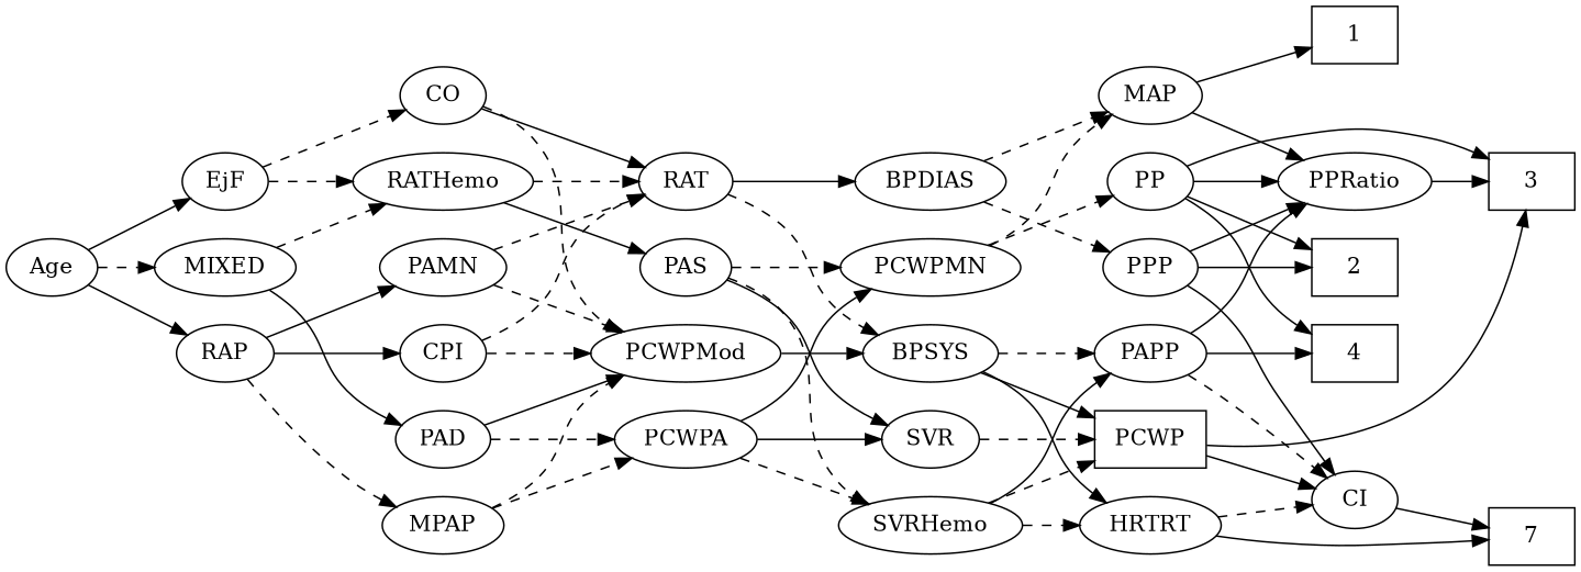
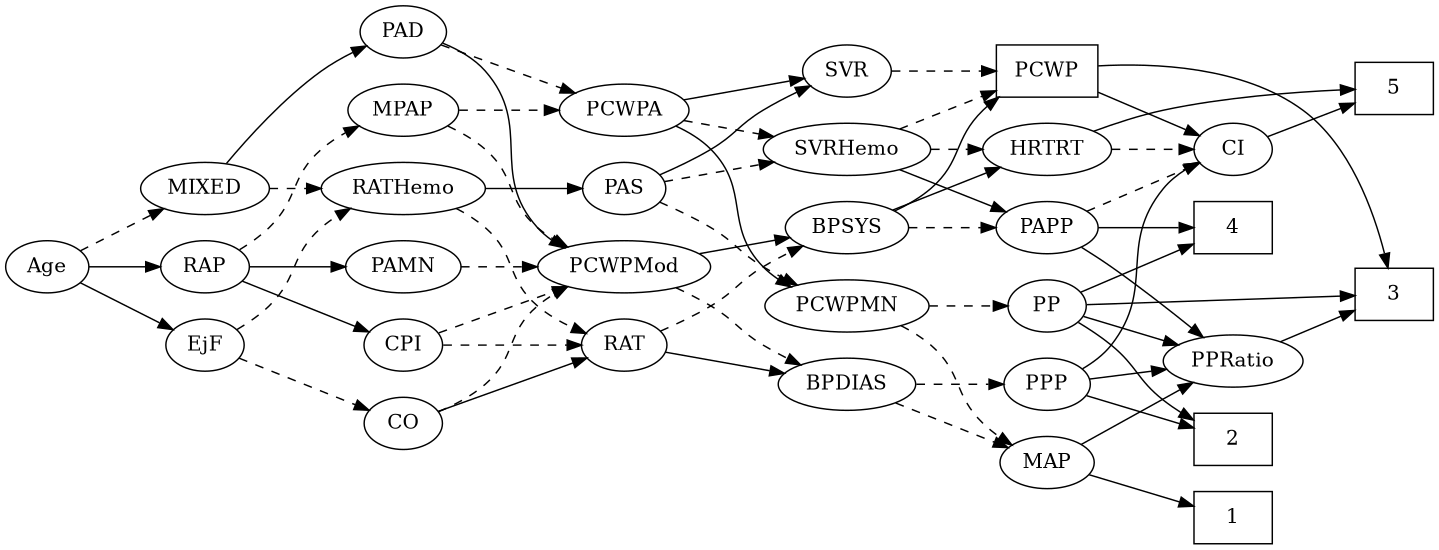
  strict digraph {
    rankdir=LR
    edge [style=solid]
    1 [height=0.5 shape=box width=0.75]
    2 [height=0.5 shape=box width=0.75]
    3 [height=0.5 shape=box width=0.75]
    4 [height=0.5 shape=box width=0.75]
-   5 [height=0.5 shape=box width=0.75 label=7]
+   5 [height=0.5 shape=box width=0.75]
    Age [height=0.5 width=0.75]
    EjF [height=0.5 width=0.75]
    RAP [height=0.5 width=0.77632]
    MIXED [height=0.5 width=1.1193]
    CO [height=0.5 width=0.75]
    RATHemo [height=0.5 width=1.3721]
    PAMN [height=0.5 width=1.011]
    MPAP [height=0.5 width=0.97491]
    CPI [height=0.5 width=0.75]
    PAD [height=0.5 width=0.79437]
    PCWPMod [height=0.5 width=1.4443]
    RAT [height=0.5 width=0.75827]
    PAS [height=0.5 width=0.75]
    PCWPA [height=0.5 width=1.1555]
    BPSYS [height=0.5 width=1.0471]
    BPDIAS [height=0.5 width=1.1735]
    SVR [height=0.5 width=0.77632]
    PCWPMN [height=0.5 width=1.3902]
    SVRHemo [height=0.5 width=1.3902]
    PCWP [height=0.5 shape=box width=0.97491]
    PAPP [height=0.5 width=0.88464]
    HRTRT [height=0.5 width=1.1013]
    MAP [height=0.5 width=0.84854]
    PPP [height=0.5 width=0.75]
    PP [height=0.5 width=0.75]
    CI [height=0.5 width=0.75]
    PPRatio [height=0.5 width=1.1013]
    Age -> EjF
    Age -> RAP
    Age -> MIXED [style=dashed]
    EjF -> CO [style=dashed]
    EjF -> RATHemo [style=dashed]
    RAP -> PAMN
    RAP -> MPAP [style=dashed]
    RAP -> CPI
    MIXED -> RATHemo [style=dashed]
    MIXED -> PAD
    CO -> PCWPMod [style=dashed]
    CO -> RAT
    RATHemo -> RAT [style=dashed]
    RATHemo -> PAS
    PAMN -> PCWPMod [style=dashed]
-   PAMN -> RAT [style=dashed]
    MPAP -> PCWPMod [style=dashed]
    MPAP -> PCWPA [style=dashed]
    CPI -> PCWPMod [style=dashed]
    CPI -> RAT [style=dashed]
    PAD -> PCWPMod
    PAD -> PCWPA [style=dashed]
    PCWPMod -> BPSYS
+   PCWPMod -> BPDIAS [style=dashed]
    RAT -> BPSYS [style=dashed]
    RAT -> BPDIAS
    PAS -> SVR
    PAS -> PCWPMN [style=dashed]
    PAS -> SVRHemo [style=dashed]
    PCWPA -> SVR
    PCWPA -> PCWPMN
    PCWPA -> SVRHemo [style=dashed]
    BPSYS -> PCWP
    BPSYS -> PAPP [style=dashed]
    BPSYS -> HRTRT
    BPDIAS -> MAP [style=dashed]
    BPDIAS -> PPP [style=dashed]
    SVR -> PCWP [style=dashed]
    PCWPMN -> MAP [style=dashed]
    PCWPMN -> PP [style=dashed]
    SVRHemo -> PCWP [style=dashed]
    SVRHemo -> PAPP
    SVRHemo -> HRTRT [style=dashed]
    PCWP -> 3
    PCWP -> CI
    PAPP -> 4
    PAPP -> CI [style=dashed]
    PAPP -> PPRatio
    HRTRT -> 5
    HRTRT -> CI [style=dashed]
    MAP -> 1
    MAP -> PPRatio
    PPP -> 2
    PPP -> CI
    PPP -> PPRatio
    PP -> 2
    PP -> 3
    PP -> 4
    PP -> PPRatio
    CI -> 5
    PPRatio -> 3
  }
